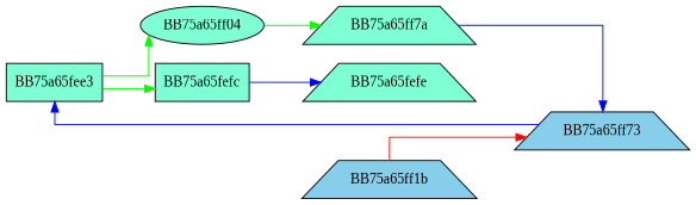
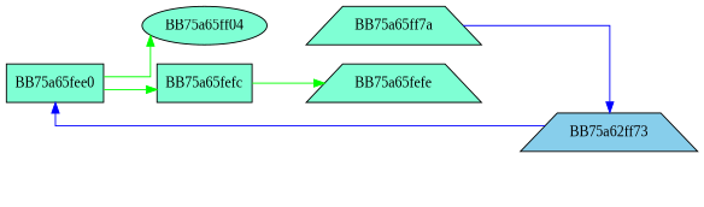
  digraph {
    fontname="Liberation Serif"
    rankdir=LR
    splines=ortho
    node [fillcolor=aquamarine fontname="Liberation Serif" shape=trapezium style=filled]
    edge [color=green fontname="Liberation Serif"]
-   BB75a65fee0 [shape=box label=BB75a65fee3]
+   BB75a65fee0 [shape=box]
    BB75a65ff04 [shape=ellipse]
    BB75a65fefc [shape=box]
    BB75a65ff7a
    BB75a65fefe
-   BB75a65ff73 [fillcolor=skyblue]
-   BB75a65ff1b [fillcolor=skyblue]
+   BB75a65ff73 [fillcolor=skyblue label=BB75a62ff73]
    BB75a65fee0 -> BB75a65ff04
    BB75a65fee0 -> BB75a65fefc
-   BB75a65ff04 -> BB75a65ff7a
-   BB75a65fefc -> BB75a65fefe [color=blue]
+   BB75a65fefc -> BB75a65fefe
    BB75a65ff7a -> BB75a65ff73 [color=blue]
    BB75a65ff73 -> BB75a65fee0 [color=blue]
-   BB75a65ff1b -> BB75a65ff73 [color=red]
  }
